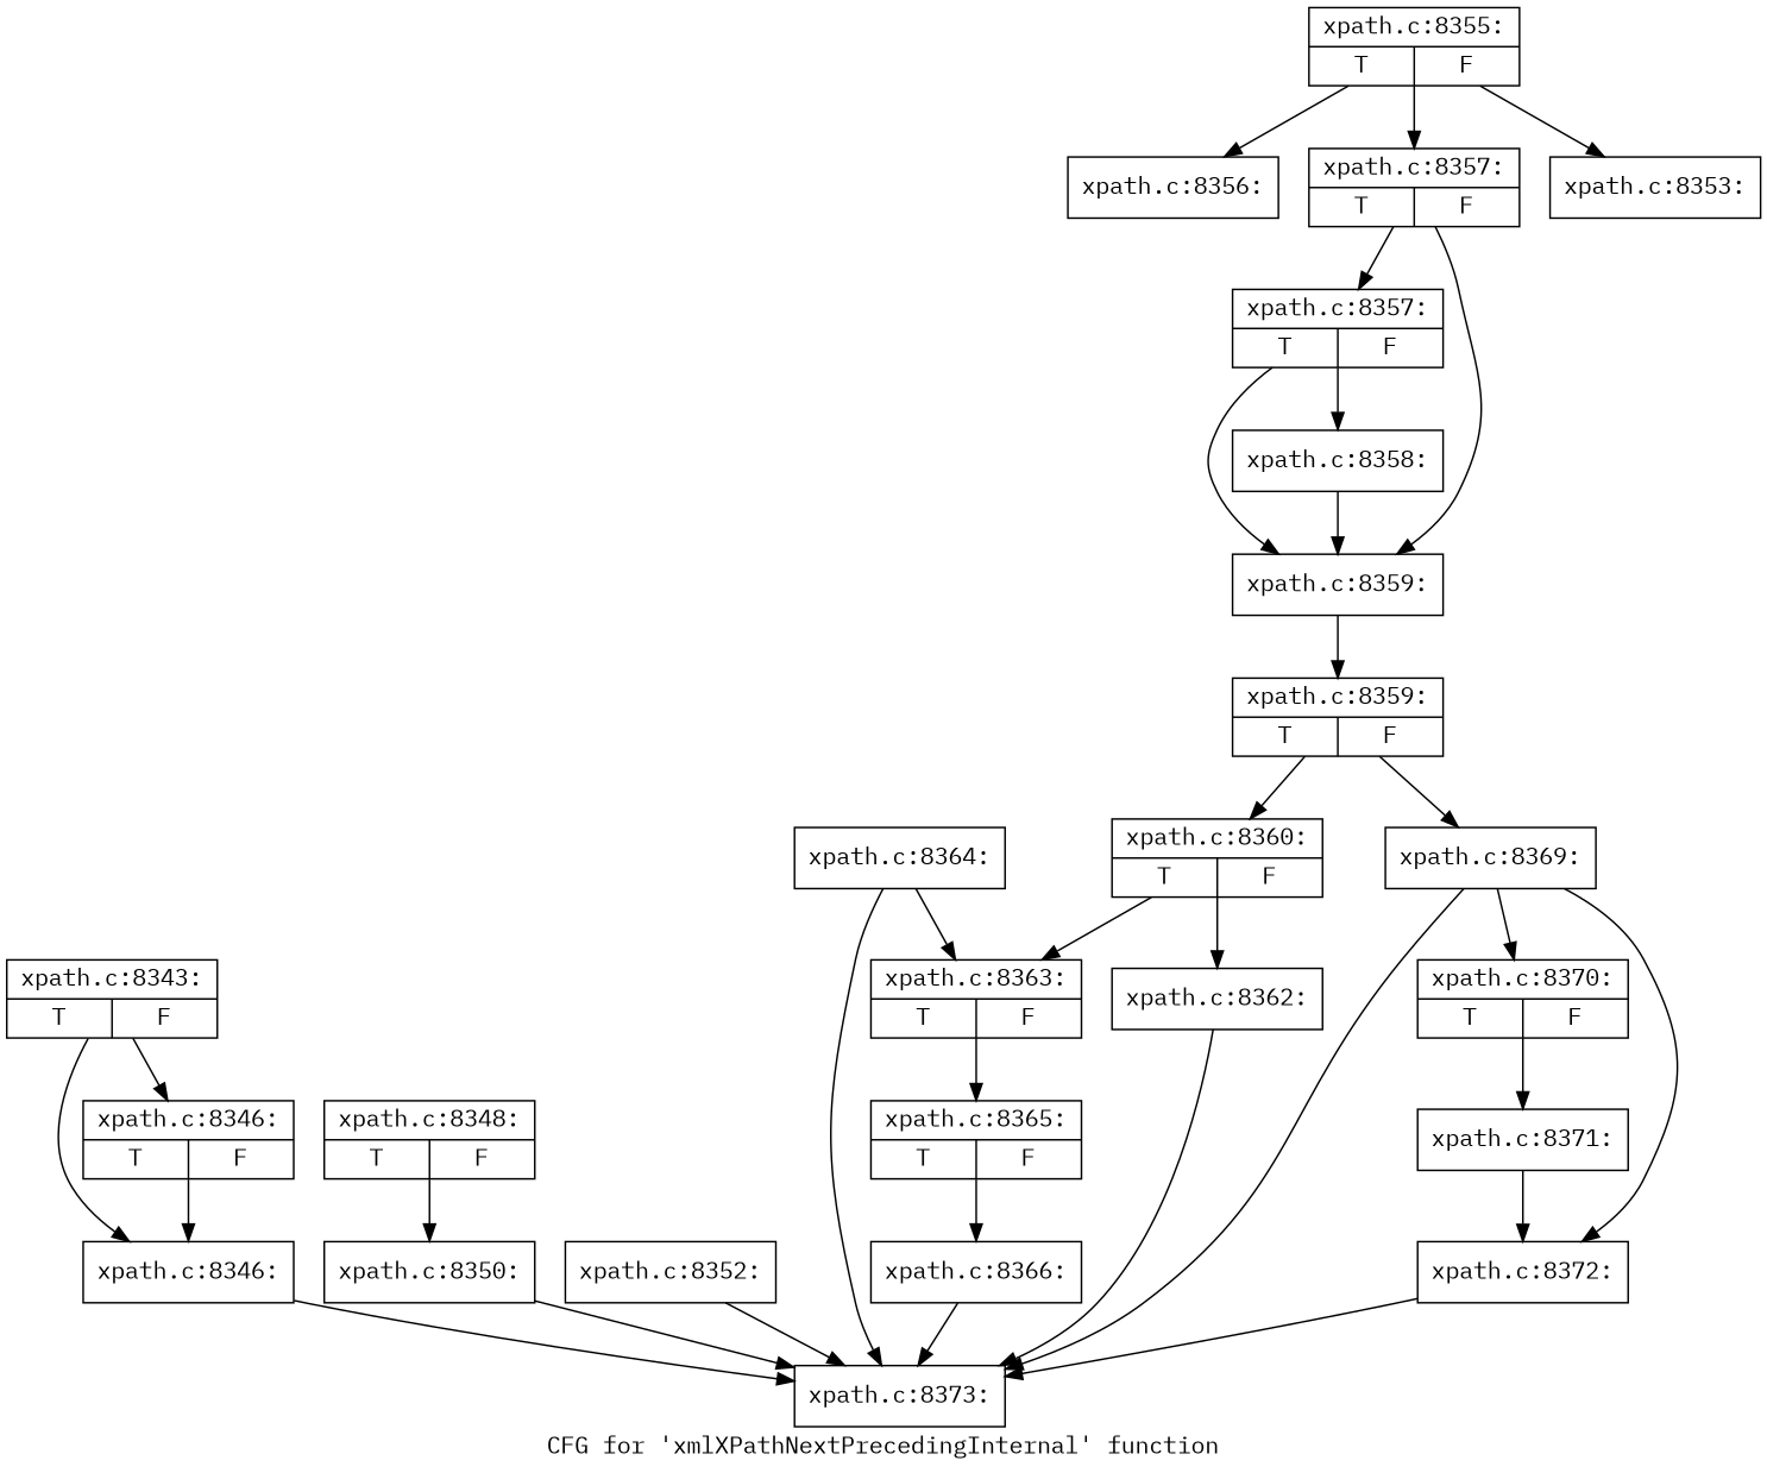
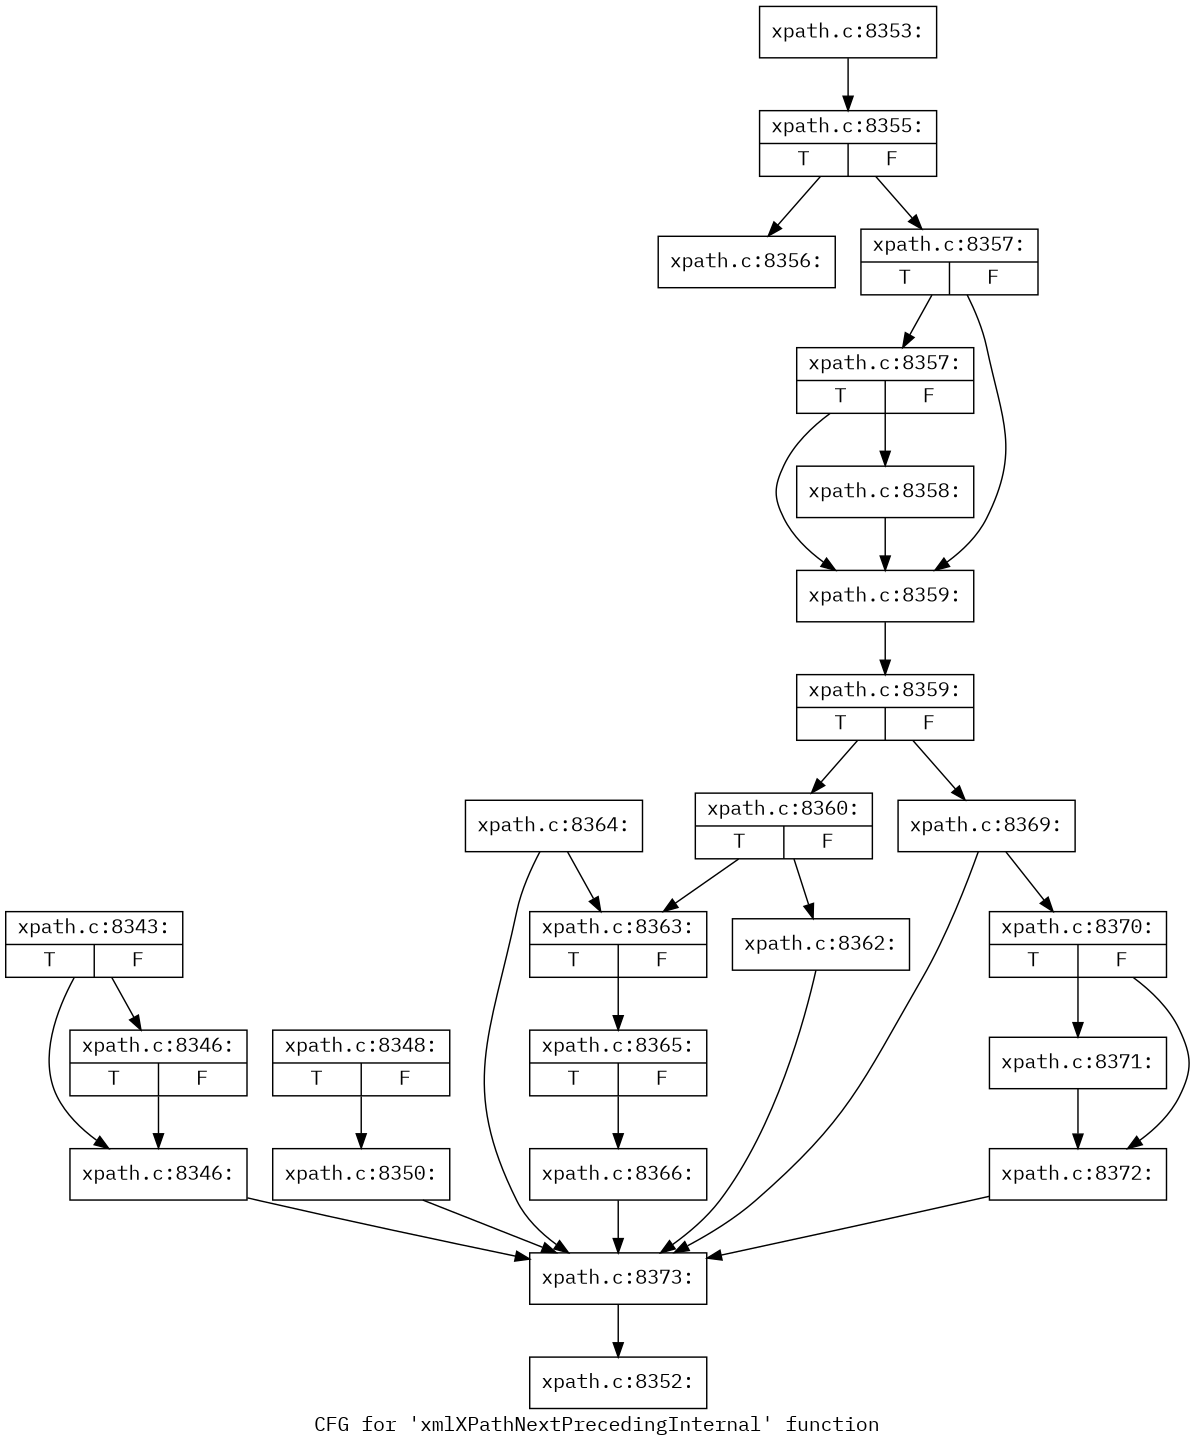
  digraph {
    fontname="IBM Plex Mono"
    label="CFG for 'xmlXPathNextPrecedingInternal' function"
    node [fontname="IBM Plex Mono" shape=record]
    edge [fontname="IBM Plex Mono"]
    n1 [label="{xpath.c:8343:|{<s0>T|<s1>F}}"]
    n2 [label="{xpath.c:8346:}"]
    n3 [label="{xpath.c:8346:|{<s0>T|<s1>F}}"]
    n4 [label="{xpath.c:8373:}"]
    n5 [label="{xpath.c:8348:|{<s0>T|<s1>F}}"]
    n6 [label="{xpath.c:8350:}"]
    n7 [label="{xpath.c:8355:|{<s0>T|<s1>F}}"]
    n8 [label="{xpath.c:8356:}"]
    n9 [label="{xpath.c:8357:|{<s0>T|<s1>F}}"]
    n10 [label="{xpath.c:8357:|{<s0>T|<s1>F}}"]
    n11 [label="{xpath.c:8359:}"]
    n12 [label="{xpath.c:8352:}"]
    n13 [label="{xpath.c:8353:}"]
    n14 [label="{xpath.c:8358:}"]
    n15 [label="{xpath.c:8359:|{<s0>T|<s1>F}}"]
    n16 [label="{xpath.c:8360:|{<s0>T|<s1>F}}"]
    n17 [label="{xpath.c:8369:}"]
    n18 [label="{xpath.c:8362:}"]
    n19 [label="{xpath.c:8363:|{<s0>T|<s1>F}}"]
    n20 [label="{xpath.c:8370:|{<s0>T|<s1>F}}"]
    n21 [label="{xpath.c:8365:|{<s0>T|<s1>F}}"]
    n22 [label="{xpath.c:8371:}"]
    n23 [label="{xpath.c:8372:}"]
    n24 [label="{xpath.c:8364:}"]
    n25 [label="{xpath.c:8366:}"]
    n1 -> n2
    n1 -> n3
    n2 -> n4
    n3 -> n2
    n5 -> n6
    n6 -> n4
    n7 -> n8
    n7 -> n9
    n9 -> n10
    n9 -> n11
    n10 -> n11
    n10 -> n14
    n11 -> n15
-   n12 -> n4
-   n7 -> n13
+   n4 -> n12
+   n13 -> n7
    n14 -> n11
    n15 -> n16
    n15 -> n17
    n16 -> n18
    n16 -> n19
    n17 -> n4
    n17 -> n20
    n18 -> n4
    n19 -> n21
    n20 -> n22
-   n17 -> n23
+   n20 -> n23
    n21 -> n25
    n22 -> n23
    n23 -> n4
    n24 -> n4
    n24 -> n19
    n25 -> n4
  }
